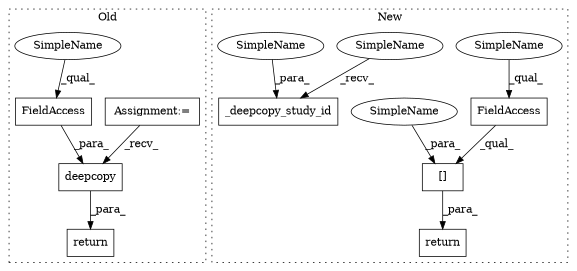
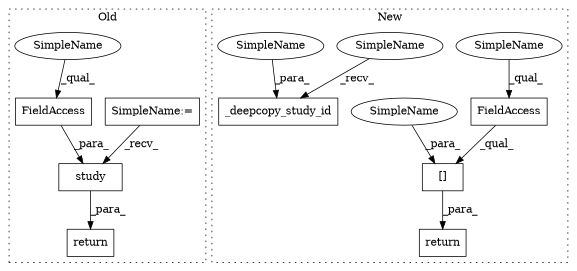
  digraph {
    node [a=42 l=4 s=3642 shape=box]
-   n1 [a=32 l="9,1" label=deepcopy s="3633,3663"]
+   n1 [a=32 l="9,1" label=study s="3633,3663"]
    n2 [a=22 l=21 label=FieldAccess]
-   n3 [a=7 label="Assignment:=" s=3581]
+   n3 [a=7 label="SimpleName:=" s=3581]
    n4 [a=41 l=7 label=return s=3621]
    n5 [label=SimpleName shape=ellipse]
    n6 [a=32 l="16,1" label=_deepcopy_study_id s="5060,5084"]
    n7 [a=2 l="23,1" label="[]" s="5128,5159"]
    n8 [a=22 l=22 label=FieldAccess s=5128]
    n9 [a=41 l=7 label=return s=5121]
    n10 [label=SimpleName s=5128 shape=ellipse]
    n11 [label=SimpleName s=5055 shape=ellipse]
    n12 [l=8 label=SimpleName s=5151 shape=ellipse]
    n13 [l=8 label=SimpleName s=5076 shape=ellipse]
    subgraph cluster_1 {
      label=Old
      style=dotted
      n1
      n2
      n3
      n4
      n5
    }
    subgraph cluster_2 {
      label=New
      style=dotted
      n6
      n7
      n8
      n9
      n10
      n11
      n12
      n13
    }
    n1 -> n4 [label=_para_]
    n2 -> n1 [label=_para_]
    n3 -> n1 [label=_recv_]
    n5 -> n2 [label=_qual_]
    n7 -> n9 [label=_para_]
    n8 -> n7 [label=_qual_]
    n10 -> n8 [label=_qual_]
    n11 -> n6 [label=_recv_]
    n12 -> n7 [label=_para_]
    n13 -> n6 [label=_para_]
  }
